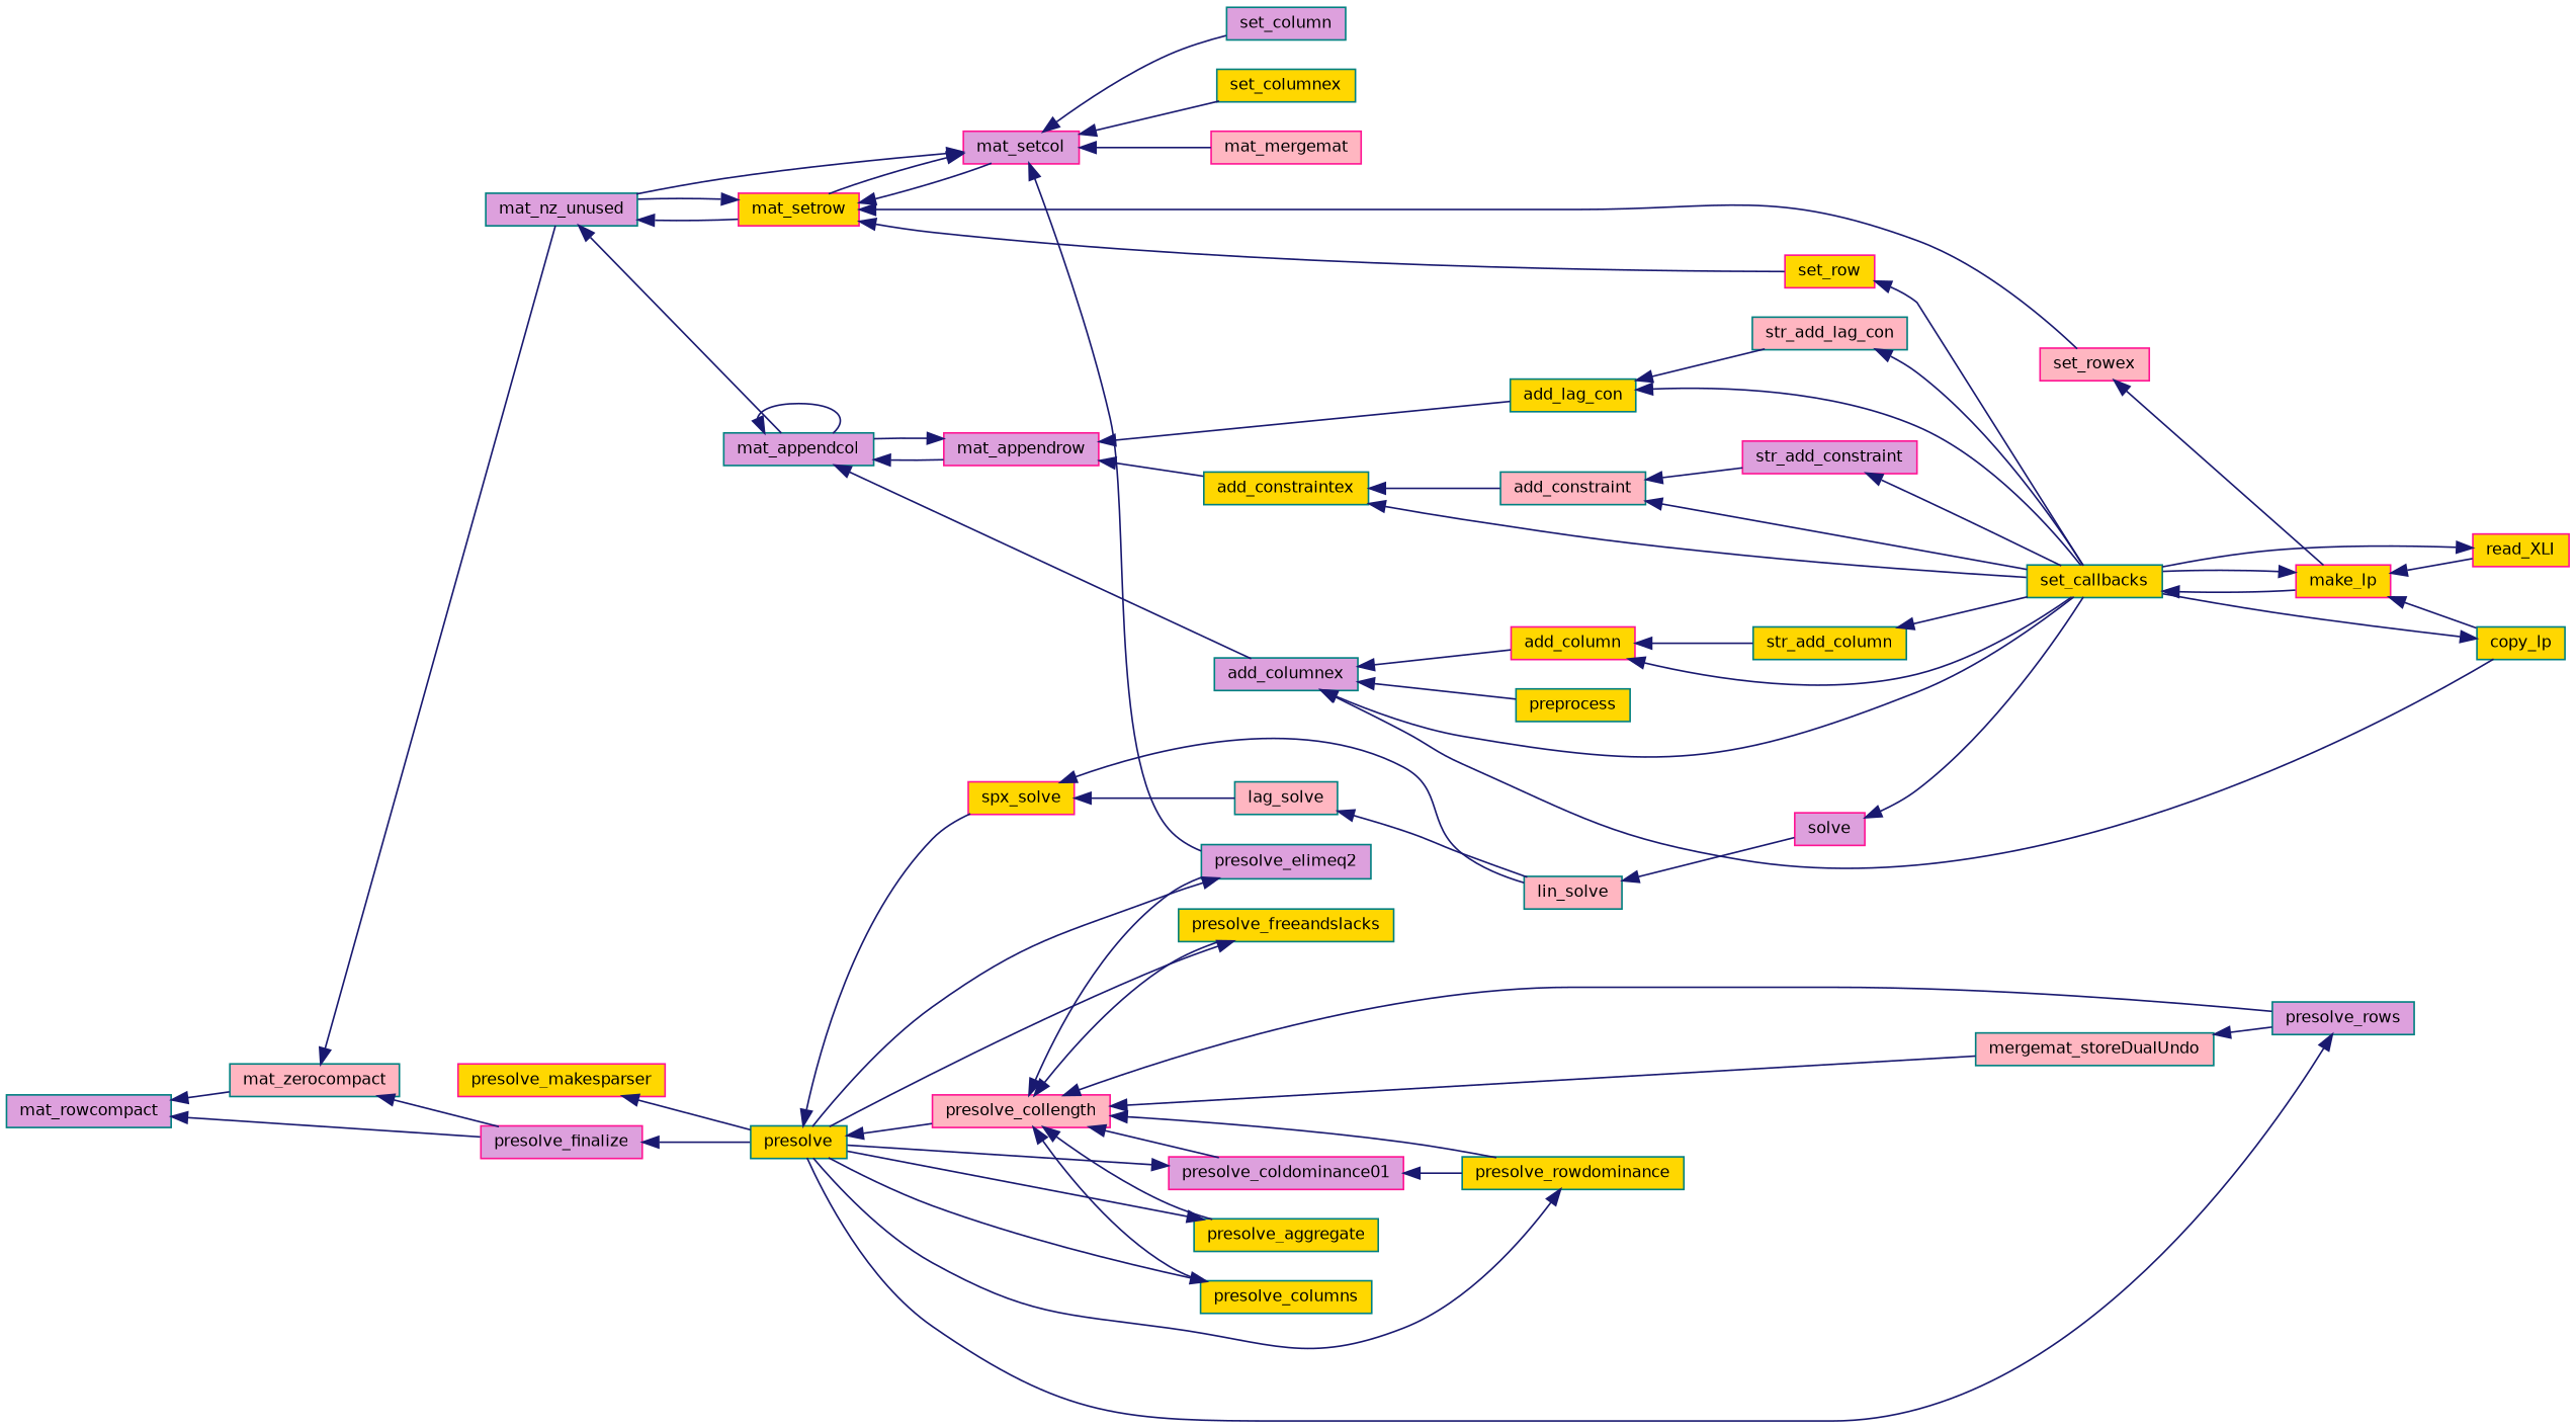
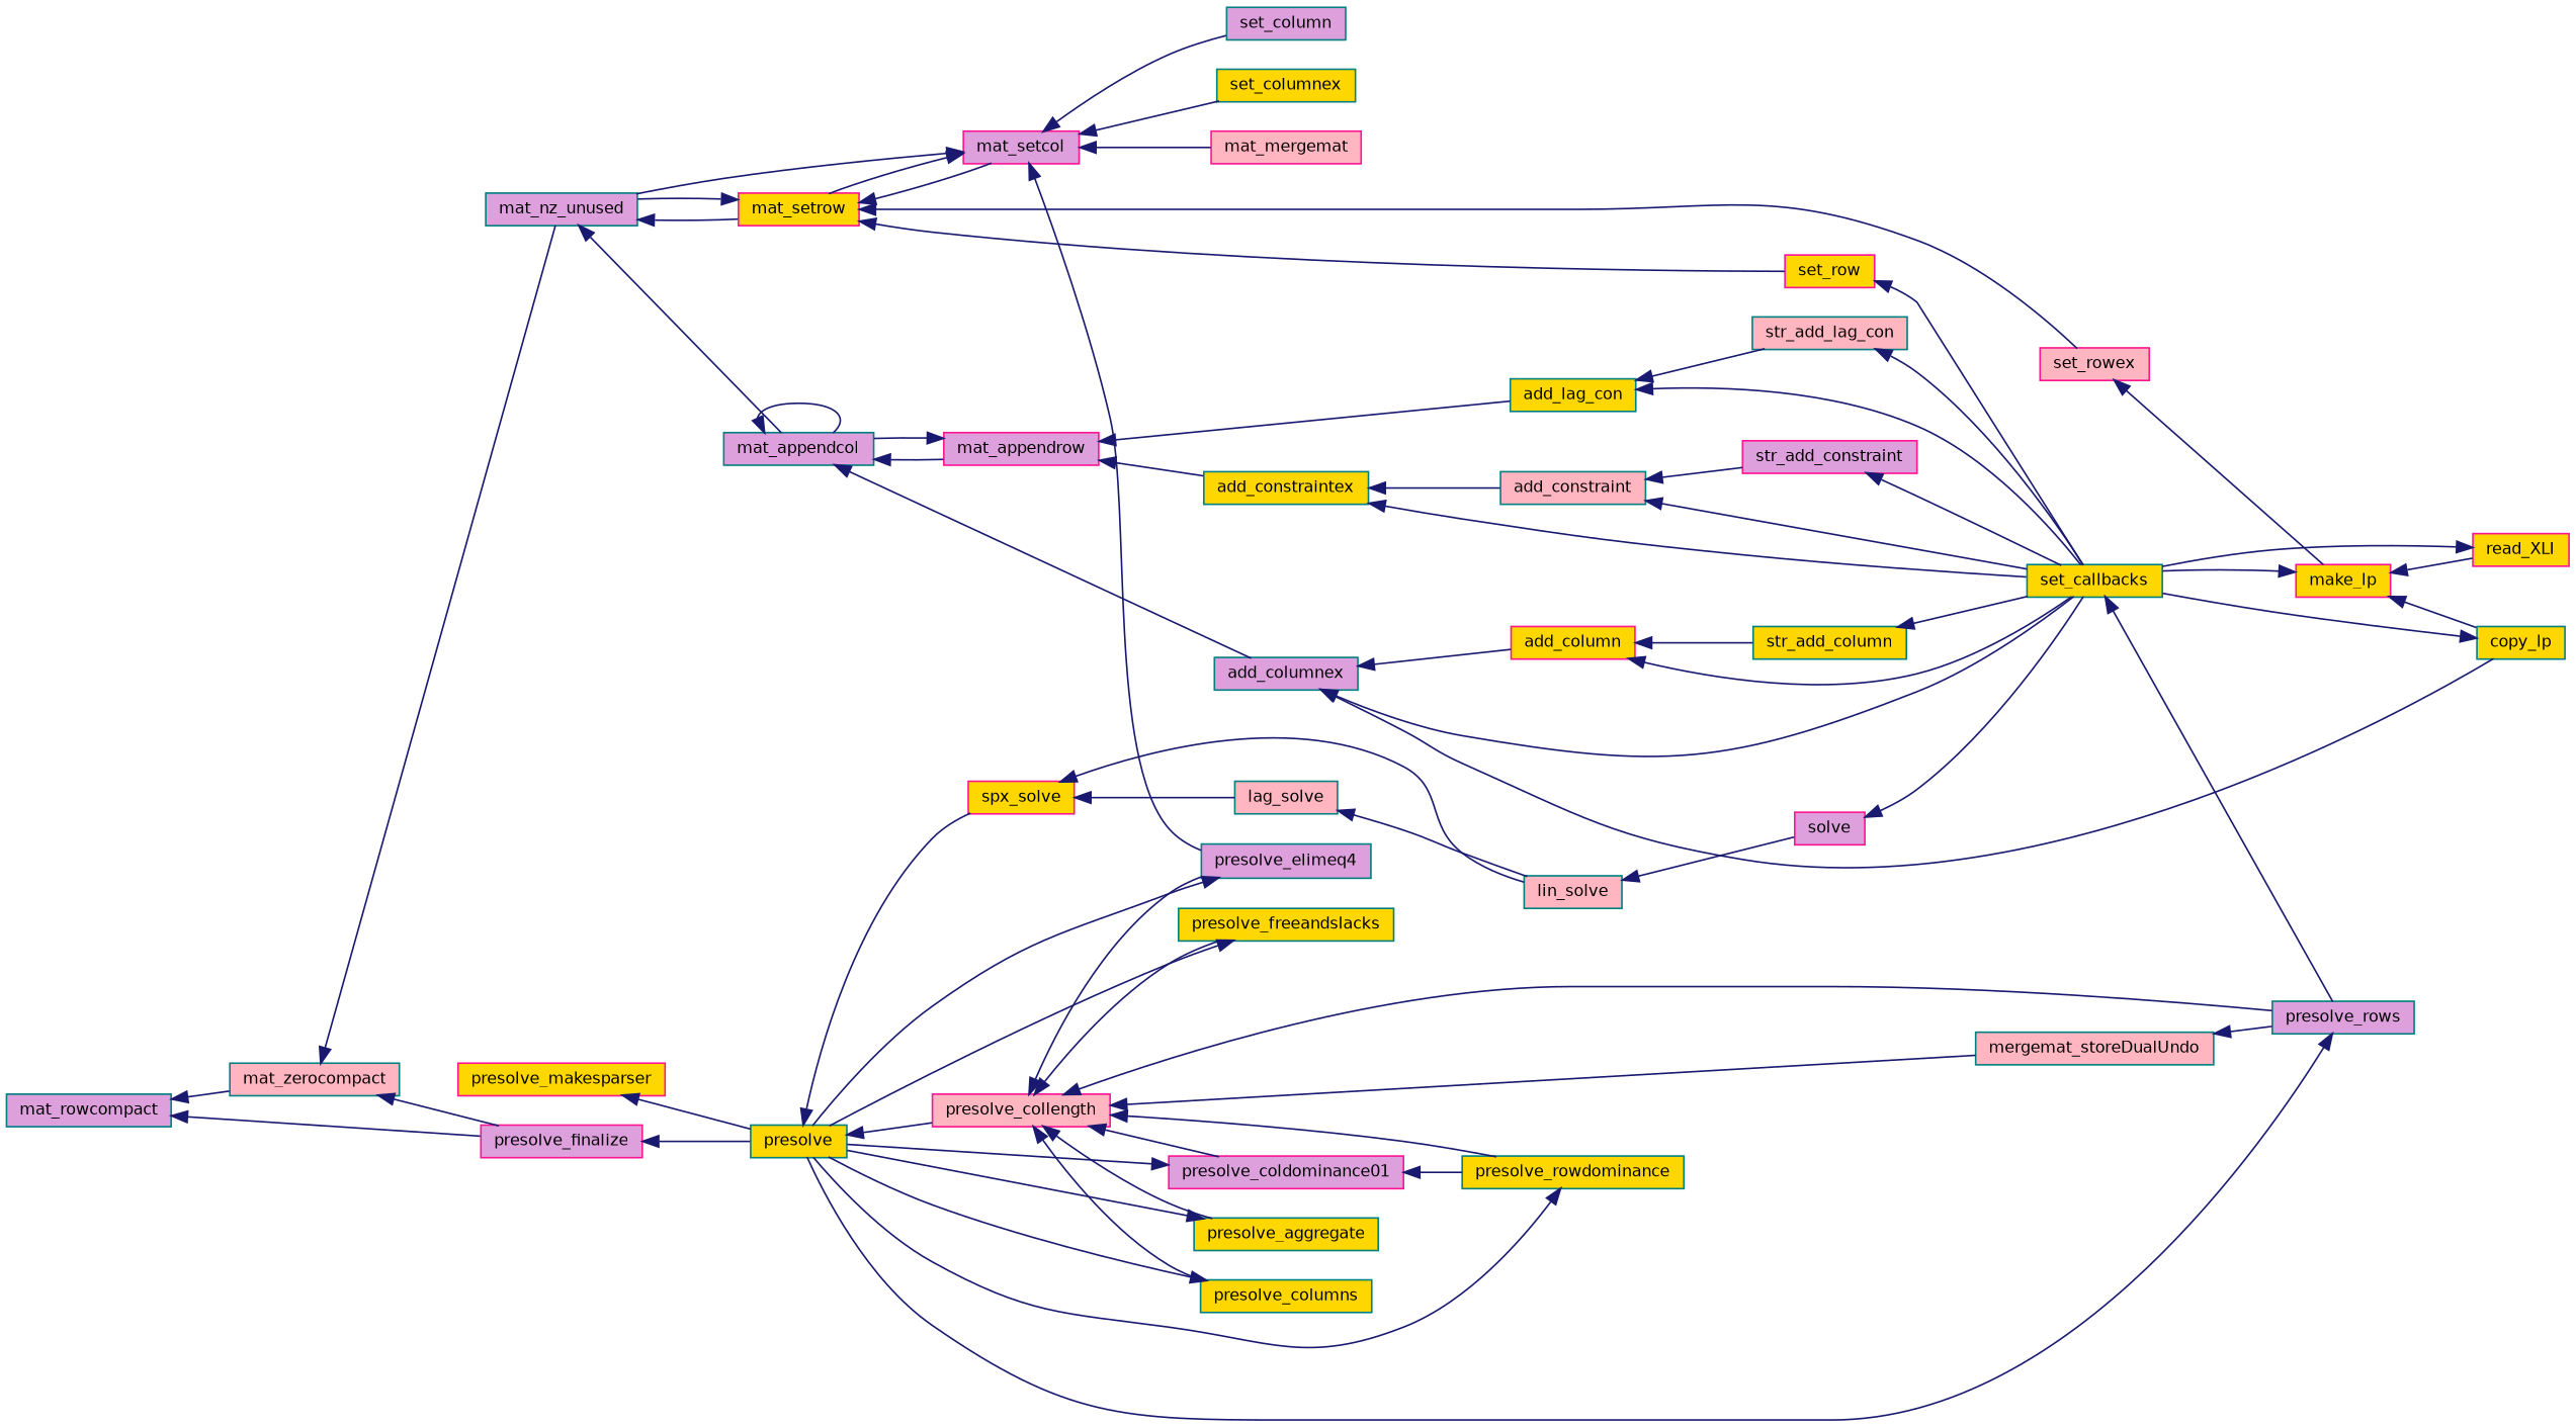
  digraph {
    rankdir=LR
    node [color=teal fillcolor=gold fontname=Helvetica fontsize=10 shape=record style=filled]
    edge [color=midnightblue dir=back fontname=Helvetica fontsize=10 labelfontname=Helvetica labelfontsize=10 style=solid]
    n1 [fillcolor=plum fontcolor=black height=0.2 label=mat_rowcompact width=0.4]
    n2 [fillcolor=lightpink height=0.2 label=mat_zerocompact width=0.4]
    n3 [color=deeppink fillcolor=plum height=0.2 label=presolve_finalize width=0.4]
    n4 [fillcolor=plum height=0.2 label=mat_nz_unused width=0.4]
    n5 [height=0.2 label=presolve width=0.4]
    n6 [color=deeppink height=0.2 label=mat_setrow width=0.4]
    n7 [fillcolor=plum height=0.2 label=mat_appendcol width=0.4]
    n8 [color=deeppink height=0.2 label=presolve_makesparser width=0.4]
    n9 [color=deeppink height=0.2 label=set_row width=0.4]
    n10 [color=deeppink fillcolor=lightpink height=0.2 label=set_rowex width=0.4]
    n11 [color=deeppink fillcolor=plum height=0.2 label=mat_setcol width=0.4]
    n12 [fillcolor=plum height=0.2 label=add_columnex width=0.4]
    n13 [color=deeppink fillcolor=plum height=0.2 label=mat_appendrow width=0.4]
    n14 [height=0.2 label=set_callbacks width=0.4]
    n15 [color=deeppink height=0.2 label=make_lp width=0.4]
    n16 [fillcolor=plum height=0.2 label=set_column width=0.4]
    n17 [height=0.2 label=set_columnex width=0.4]
    n18 [color=deeppink fillcolor=lightpink height=0.2 label=mat_mergemat width=0.4]
-   n19 [fillcolor=plum height=0.2 label=presolve_elimeq2 width=0.4]
+   n19 [fillcolor=plum height=0.2 label=presolve_elimeq4 width=0.4]
    n20 [height=0.2 label=copy_lp width=0.4]
    n21 [color=deeppink height=0.2 label=read_XLI width=0.4]
    n22 [color=deeppink fillcolor=lightpink height=0.2 label=presolve_collength width=0.4]
    n23 [color=deeppink height=0.2 label=spx_solve width=0.4]
    n24 [fillcolor=lightpink height=0.2 label=mergemat_storeDualUndo width=0.4]
    n25 [fillcolor=plum height=0.2 label=presolve_rows width=0.4]
    n26 [height=0.2 label=presolve_rowdominance width=0.4]
    n27 [color=deeppink fillcolor=plum height=0.2 label=presolve_coldominance01 width=0.4]
    n28 [height=0.2 label=presolve_aggregate width=0.4]
    n29 [height=0.2 label=presolve_columns width=0.4]
    n30 [height=0.2 label=presolve_freeandslacks width=0.4]
    n31 [fillcolor=lightpink height=0.2 label=lag_solve width=0.4]
    n32 [fillcolor=lightpink height=0.2 label=lin_solve width=0.4]
    n33 [color=deeppink fillcolor=plum height=0.2 label=solve width=0.4]
    n34 [color=deeppink height=0.2 label=add_column width=0.4]
-   n35 [height=0.2 label=preprocess width=0.4]
    n36 [height=0.2 label=add_constraintex width=0.4]
    n37 [height=0.2 label=add_lag_con width=0.4]
    n38 [height=0.2 label=str_add_column width=0.4]
    n39 [fillcolor=lightpink height=0.2 label=add_constraint width=0.4]
    n40 [fillcolor=lightpink height=0.2 label=str_add_lag_con width=0.4]
    n41 [color=deeppink fillcolor=plum height=0.2 label=str_add_constraint width=0.4]
    n1 -> n2
    n1 -> n3
    n2 -> n3
    n2 -> n4
    n3 -> n5
    n4 -> n6
    n4 -> n7
    n5 -> n22
    n5 -> n23
    n6 -> n4
    n6 -> n9
    n6 -> n10
    n6 -> n11
    n7 -> n7
    n7 -> n12
    n7 -> n13
    n8 -> n5
    n9 -> n14
    n10 -> n15
    n11 -> n4
    n11 -> n6
    n11 -> n16
    n11 -> n17
    n11 -> n18
    n11 -> n19
    n12 -> n14
    n12 -> n20
    n12 -> n34
-   n12 -> n35
    n13 -> n7
    n13 -> n36
    n13 -> n37
-   n14 -> n15
+   n14 -> n25
    n15 -> n14
    n15 -> n20
    n15 -> n21
    n19 -> n5
    n20 -> n14
    n21 -> n14
    n22 -> n19
    n22 -> n24
    n22 -> n25
    n22 -> n26
    n22 -> n27
    n22 -> n28
    n22 -> n29
    n22 -> n30
    n23 -> n31
    n23 -> n32
    n24 -> n25
    n25 -> n5
    n26 -> n5
    n27 -> n5
    n27 -> n26
    n28 -> n5
    n29 -> n5
    n30 -> n5
    n31 -> n32
    n32 -> n33
    n33 -> n14
    n34 -> n14
    n34 -> n38
    n36 -> n14
    n36 -> n39
    n37 -> n14
    n37 -> n40
    n38 -> n14
    n39 -> n14
    n39 -> n41
    n40 -> n14
    n41 -> n14
  }
